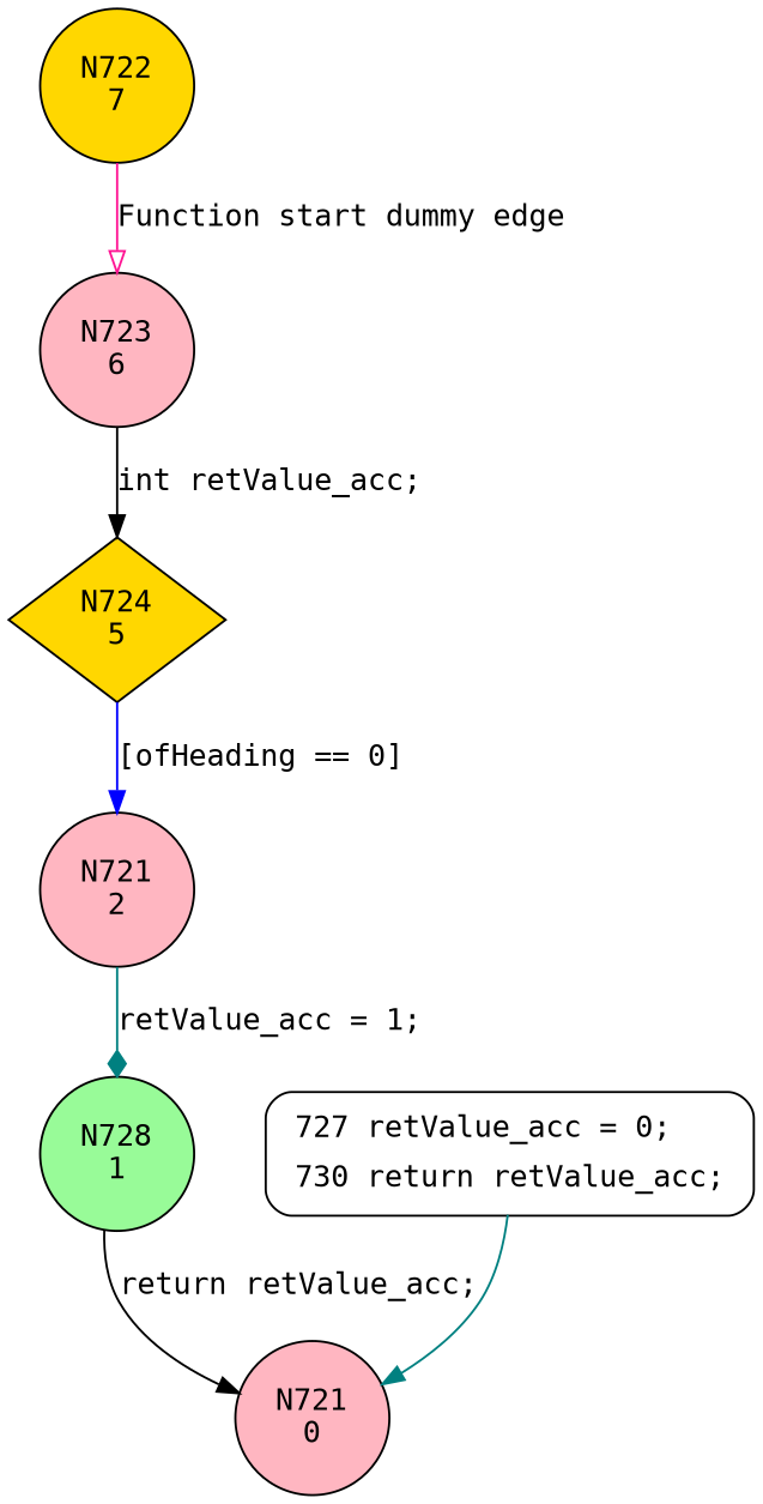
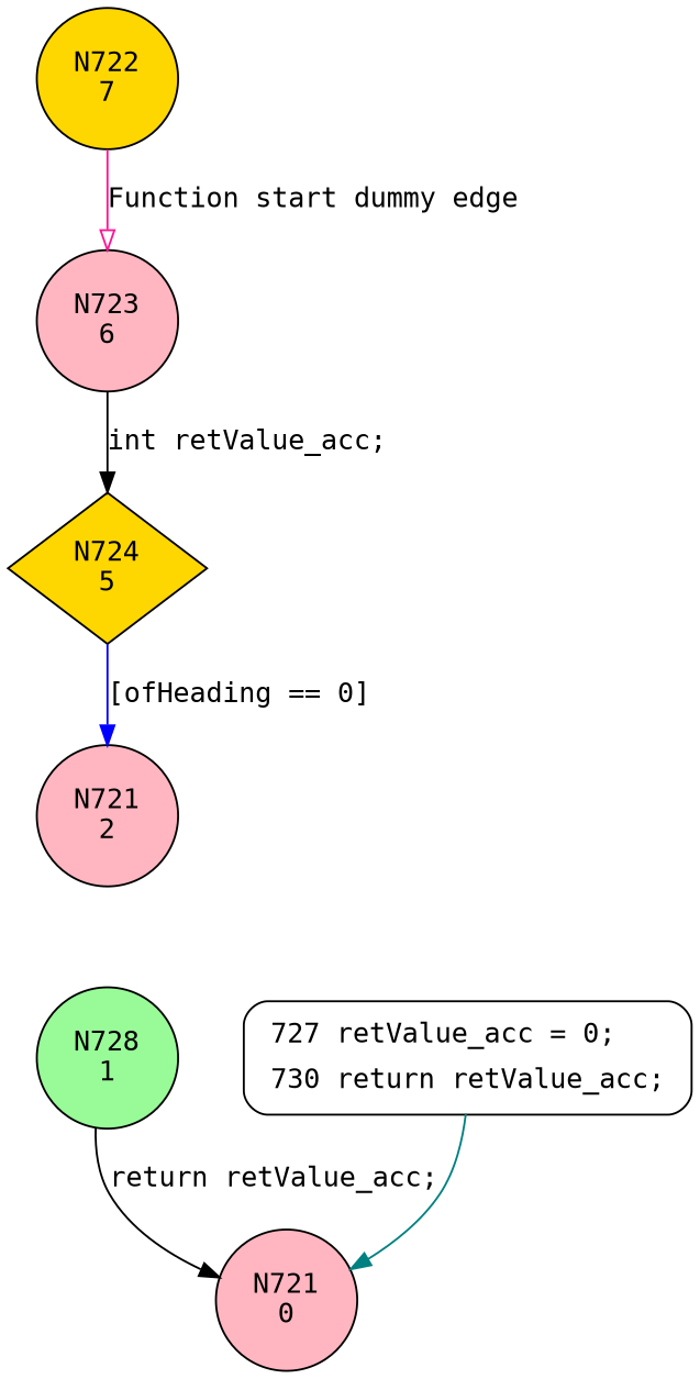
  digraph {
    fontname="DejaVu Sans Mono"
    node [fillcolor=lightpink fontname="DejaVu Sans Mono" shape=circle style=filled]
    edge [arrowhead=normal color=black fontname="DejaVu Sans Mono"]
    n1 [fillcolor=gold label="N722\n7"]
    n2 [label="N723\n6"]
    n3 [fillcolor=gold label="N724\n5" shape=diamond]
    n4 [label="N721\n2"]
    n5 [fillcolor=palegreen label="N728\n1"]
    n6 [fillcolor=white label=<<table border="0" cellborder="0" cellpadding="3" bgcolor="white"><tr><td align="right">727</td><td align="left">retValue_acc = 0;</td></tr><tr><td align="right">730</td><td align="left">return retValue_acc;</td></tr></table>> penwidth=1 shape=Mrecord style="filled,bold"]
    n7 [label="N721\n0"]
    n1 -> n2 [arrowhead=onormal color=deeppink label="Function start dummy edge"]
    n2 -> n3 [label="int retValue_acc;"]
    n3 -> n4 [color=blue label="[ofHeading == 0]"]
-   n4 -> n5 [arrowhead=diamond color=teal label="retValue_acc = 1;"]
    n5 -> n7 [label="return retValue_acc;"]
    n6 -> n7 [color=teal]
  }
